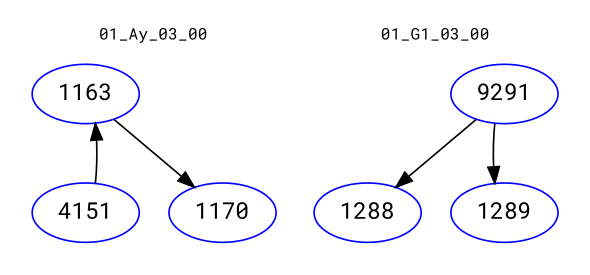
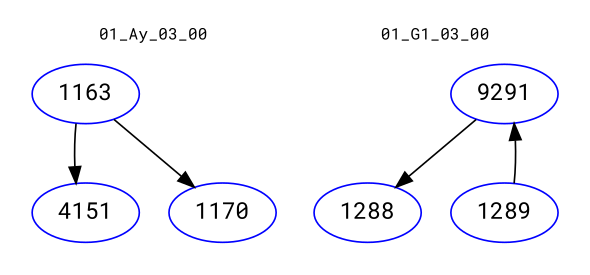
  digraph {
    fontname="Roboto Mono"
    node [color=blue fontname="Roboto Mono"]
    edge [color=black fontname="Roboto Mono"]
    n1 [label=1163]
    n2 [label=4151]
    n3 [label=1170]
    n4 [label=9291]
    n5 [label=1288]
    n6 [label=1289]
    subgraph cluster_1 {
      color=white
      fontsize=10
      label="01_Ay_03_00"
      n1
      n2
      n3
    }
    subgraph cluster_2 {
      color=white
      fontsize=10
      label="01_G1_03_00"
      n4
      n5
      n6
    }
-   n2 -> n1
+   n1 -> n2
    n1 -> n3
    n4 -> n5
-   n4 -> n6
+   n6 -> n4
  }
